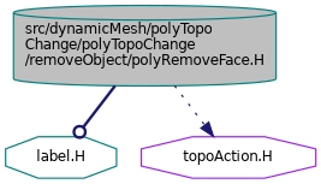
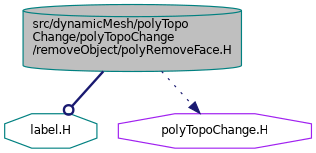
  digraph {
    node [color=teal fontname=Helvetica fontsize=10 shape=octagon]
    edge [color=midnightblue fontname=Helvetica fontsize=10 labelfontname=Helvetica labelfontsize=10]
    n1 [fillcolor=grey75 fontcolor=black height=0.2 label="src/dynamicMesh/polyTopo\lChange/polyTopoChange\l/removeObject/polyRemoveFace.H" shape=cylinder style=filled width=0.4]
    n2 [height=0.2 label="label.H" width=0.4]
-   n3 [color=purple height=0.2 label="topoAction.H" width=0.4]
+   n3 [color=purple height=0.2 label="polyTopoChange.H" width=0.4]
    n1 -> n2 [style=bold arrowhead=odot]
    n1 -> n3 [style=dotted arrowhead=normal]
  }
